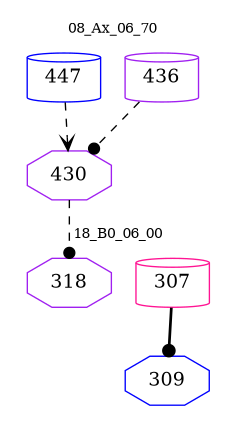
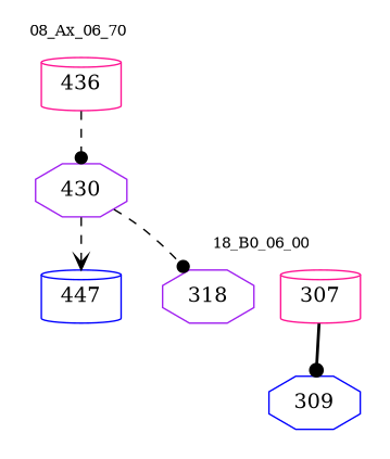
  digraph {
    node [color=deeppink shape=cylinder]
    edge [arrowhead=dot color=black style=dashed]
-   n1 [color=purple label=436]
+   n1 [label=436]
    n2 [color=purple label=430 shape=octagon]
    n3 [color=blue label=447]
    n4 [label=307]
    n5 [color=blue label=309 shape=octagon]
    n6 [color=purple label=318 shape=octagon]
    subgraph cluster_1 {
      color=white
      fontsize=10
      label="08_Ax_06_70"
      n1
      n2
      n3
    }
    subgraph cluster_2 {
      color=white
      fontsize=10
      label="18_B0_06_00"
      n4
      n5
      n6
    }
    n1 -> n2
-   n3 -> n2 [arrowhead=vee]
+   n2 -> n3 [arrowhead=vee]
    n2 -> n6
    n4 -> n5 [style=bold]
  }
